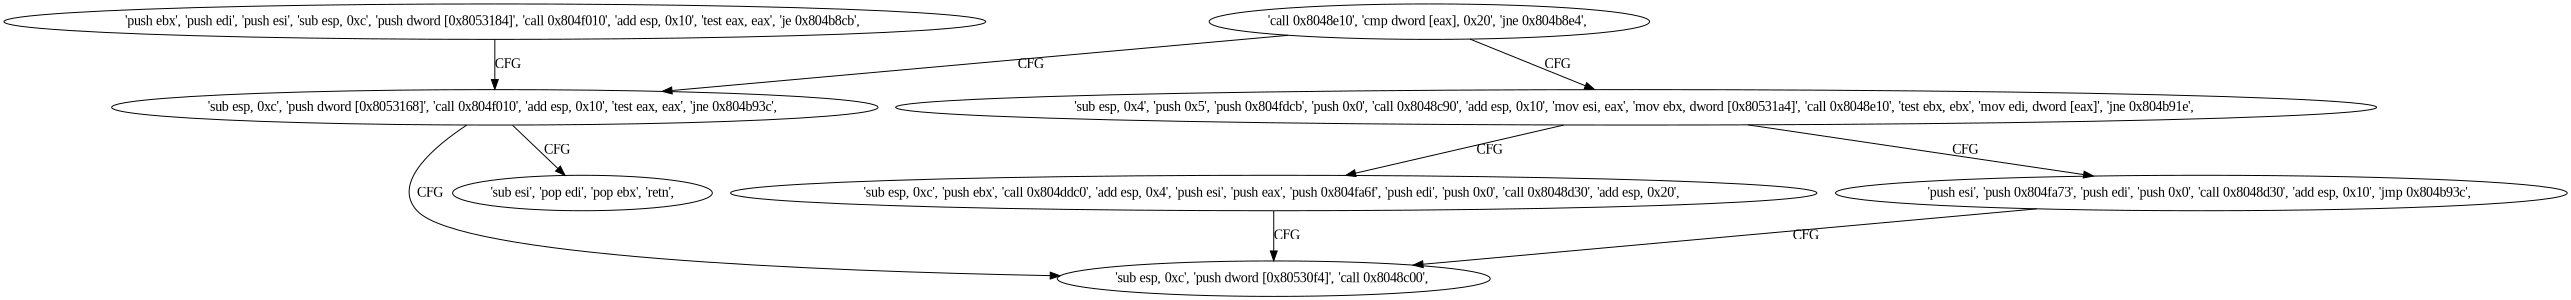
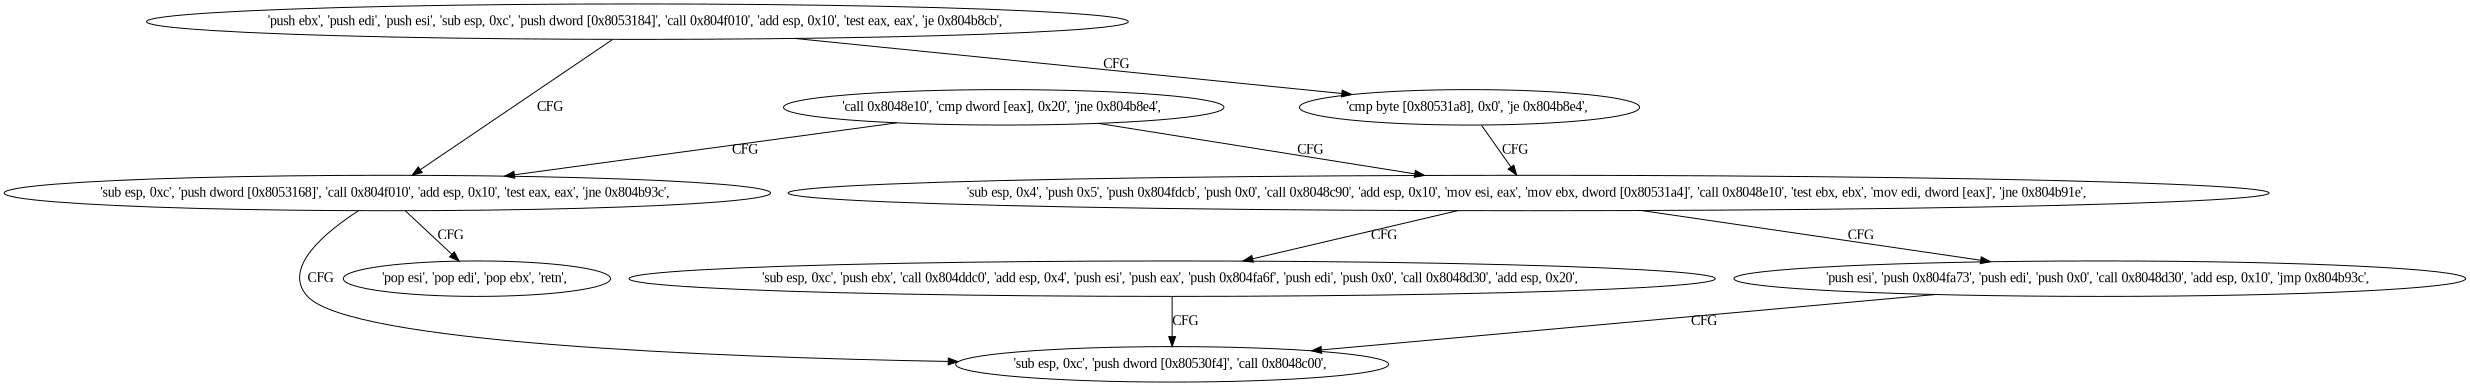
  digraph {
    fontname="Liberation Serif"
    node [fontname="Liberation Serif"]
    edge [fontname="Liberation Serif"]
    n1 [label="'push ebx', 'push edi', 'push esi', 'sub esp, 0xc', 'push dword [0x8053184]', 'call 0x804f010', 'add esp, 0x10', 'test eax, eax', 'je 0x804b8cb', "]
    n2 [label="'sub esp, 0xc', 'push dword [0x8053168]', 'call 0x804f010', 'add esp, 0x10', 'test eax, eax', 'jne 0x804b93c', "]
+   n3 [label="'cmp byte [0x80531a8], 0x0', 'je 0x804b8e4', "]
    n4 [label="'sub esp, 0xc', 'push dword [0x80530f4]', 'call 0x8048c00', "]
-   n5 [label="'sub esi', 'pop edi', 'pop ebx', 'retn',"]
+   n5 [label="'pop esi', 'pop edi', 'pop ebx', 'retn', "]
    n6 [label="'sub esp, 0x4', 'push 0x5', 'push 0x804fdcb', 'push 0x0', 'call 0x8048c90', 'add esp, 0x10', 'mov esi, eax', 'mov ebx, dword [0x80531a4]', 'call 0x8048e10', 'test ebx, ebx', 'mov edi, dword [eax]', 'jne 0x804b91e', "]
    n7 [label="'sub esp, 0xc', 'push ebx', 'call 0x804ddc0', 'add esp, 0x4', 'push esi', 'push eax', 'push 0x804fa6f', 'push edi', 'push 0x0', 'call 0x8048d30', 'add esp, 0x20', "]
    n8 [label="'push esi', 'push 0x804fa73', 'push edi', 'push 0x0', 'call 0x8048d30', 'add esp, 0x10', 'jmp 0x804b93c', "]
    n9 [label="'call 0x8048e10', 'cmp dword [eax], 0x20', 'jne 0x804b8e4', "]
    n1 -> n2 [label=CFG]
+   n1 -> n3 [label=CFG]
    n2 -> n4 [label=CFG]
    n2 -> n5 [label=CFG]
+   n3 -> n6 [label=CFG]
    n6 -> n7 [label=CFG]
    n6 -> n8 [label=CFG]
    n7 -> n4 [label=CFG]
    n8 -> n4 [label=CFG]
    n9 -> n2 [label=CFG]
    n9 -> n6 [label=CFG]
  }
